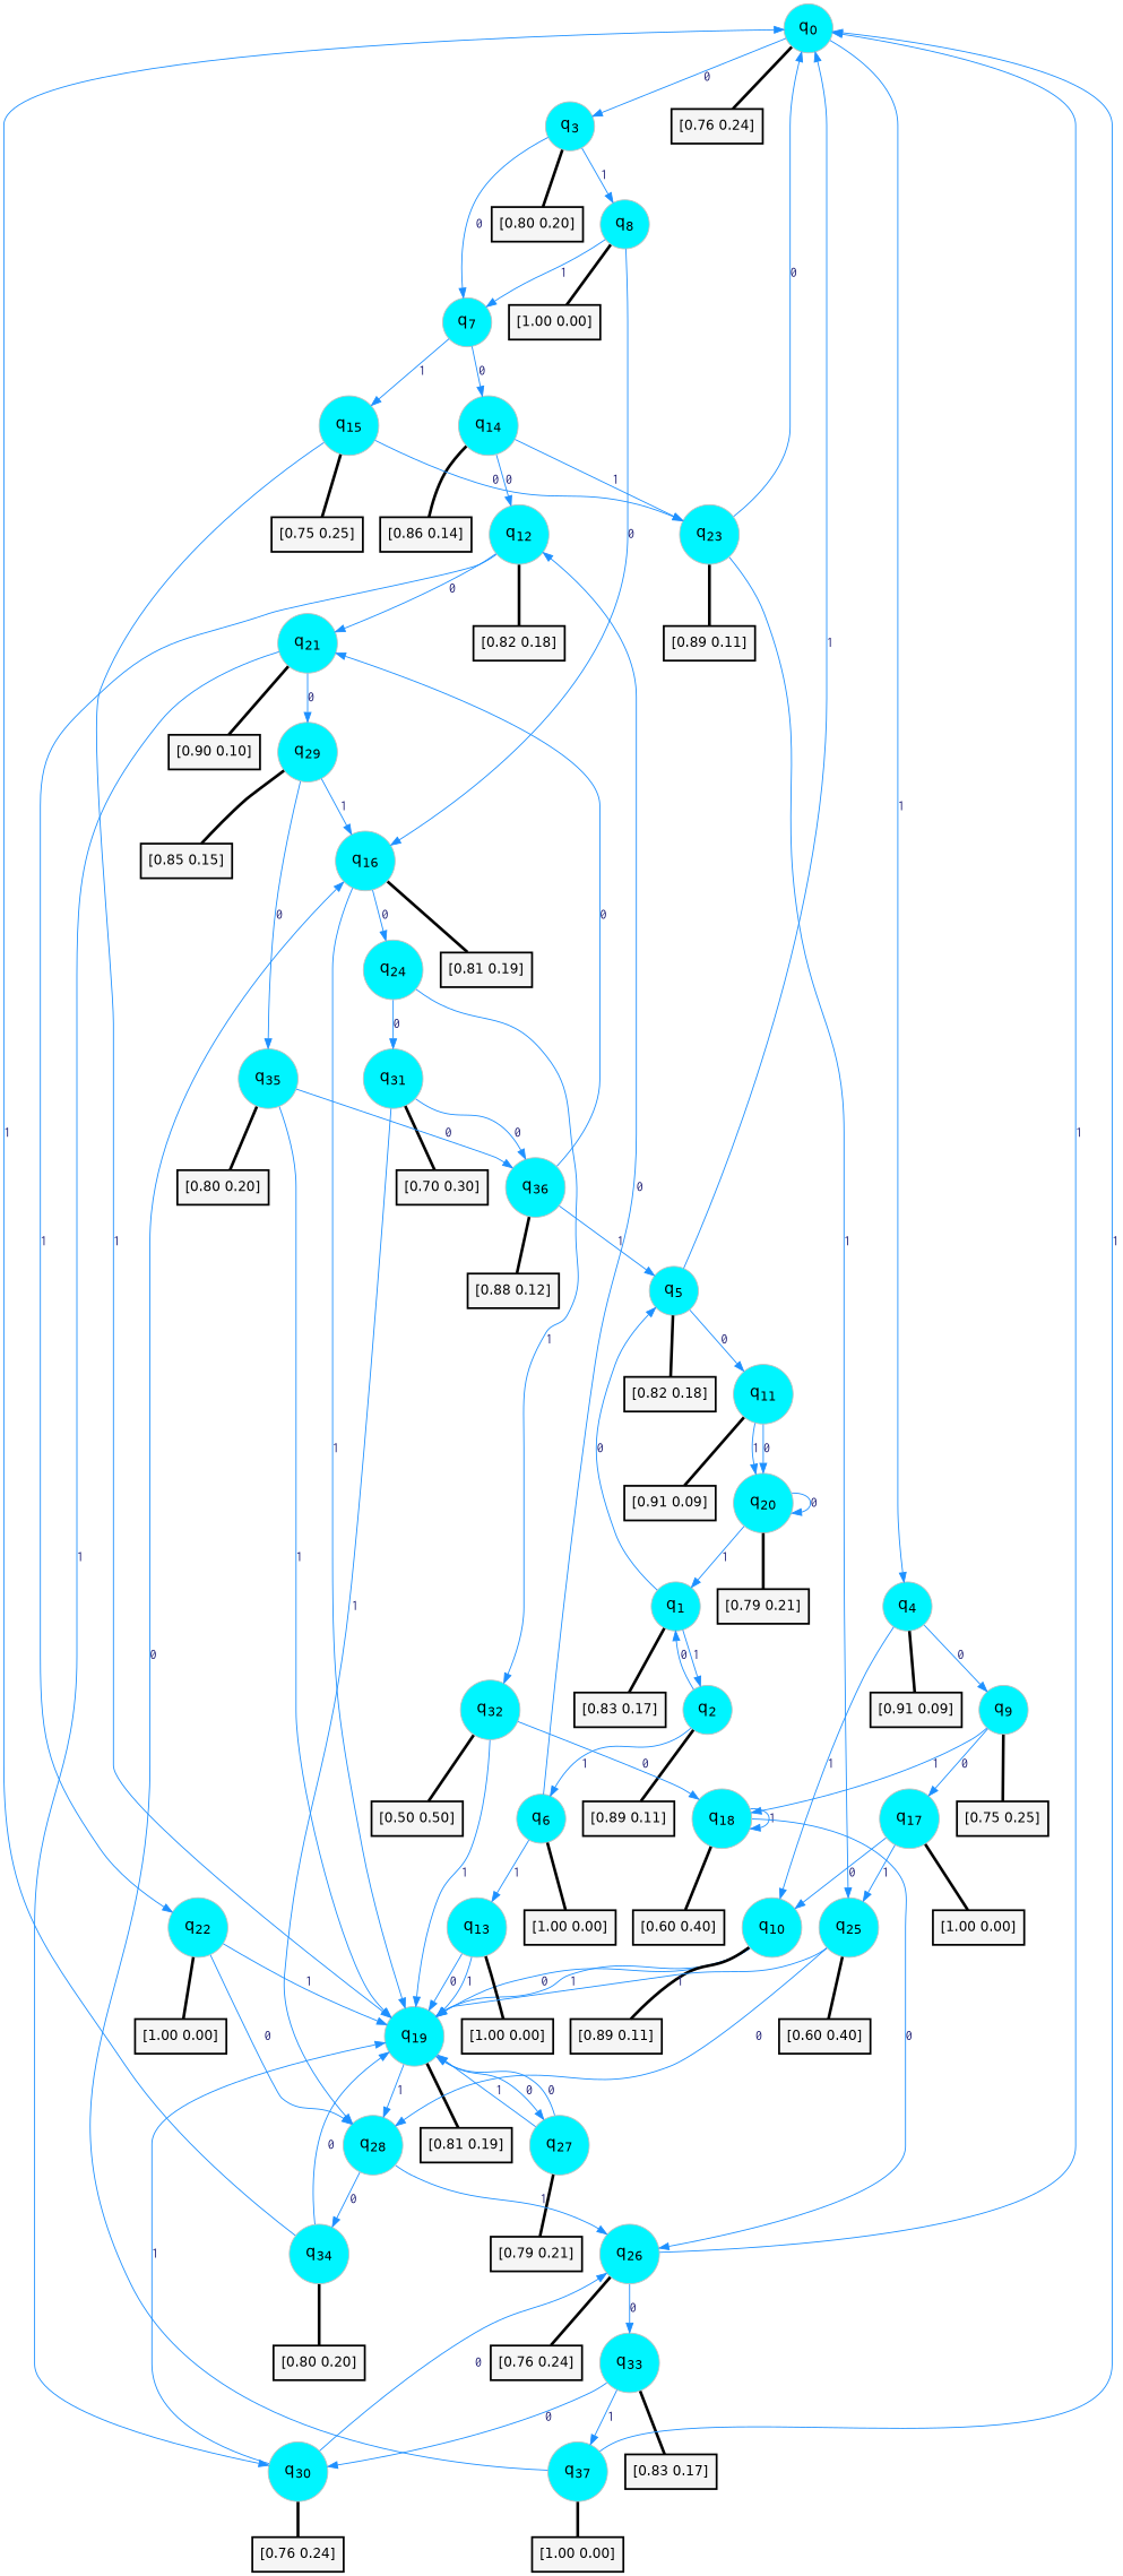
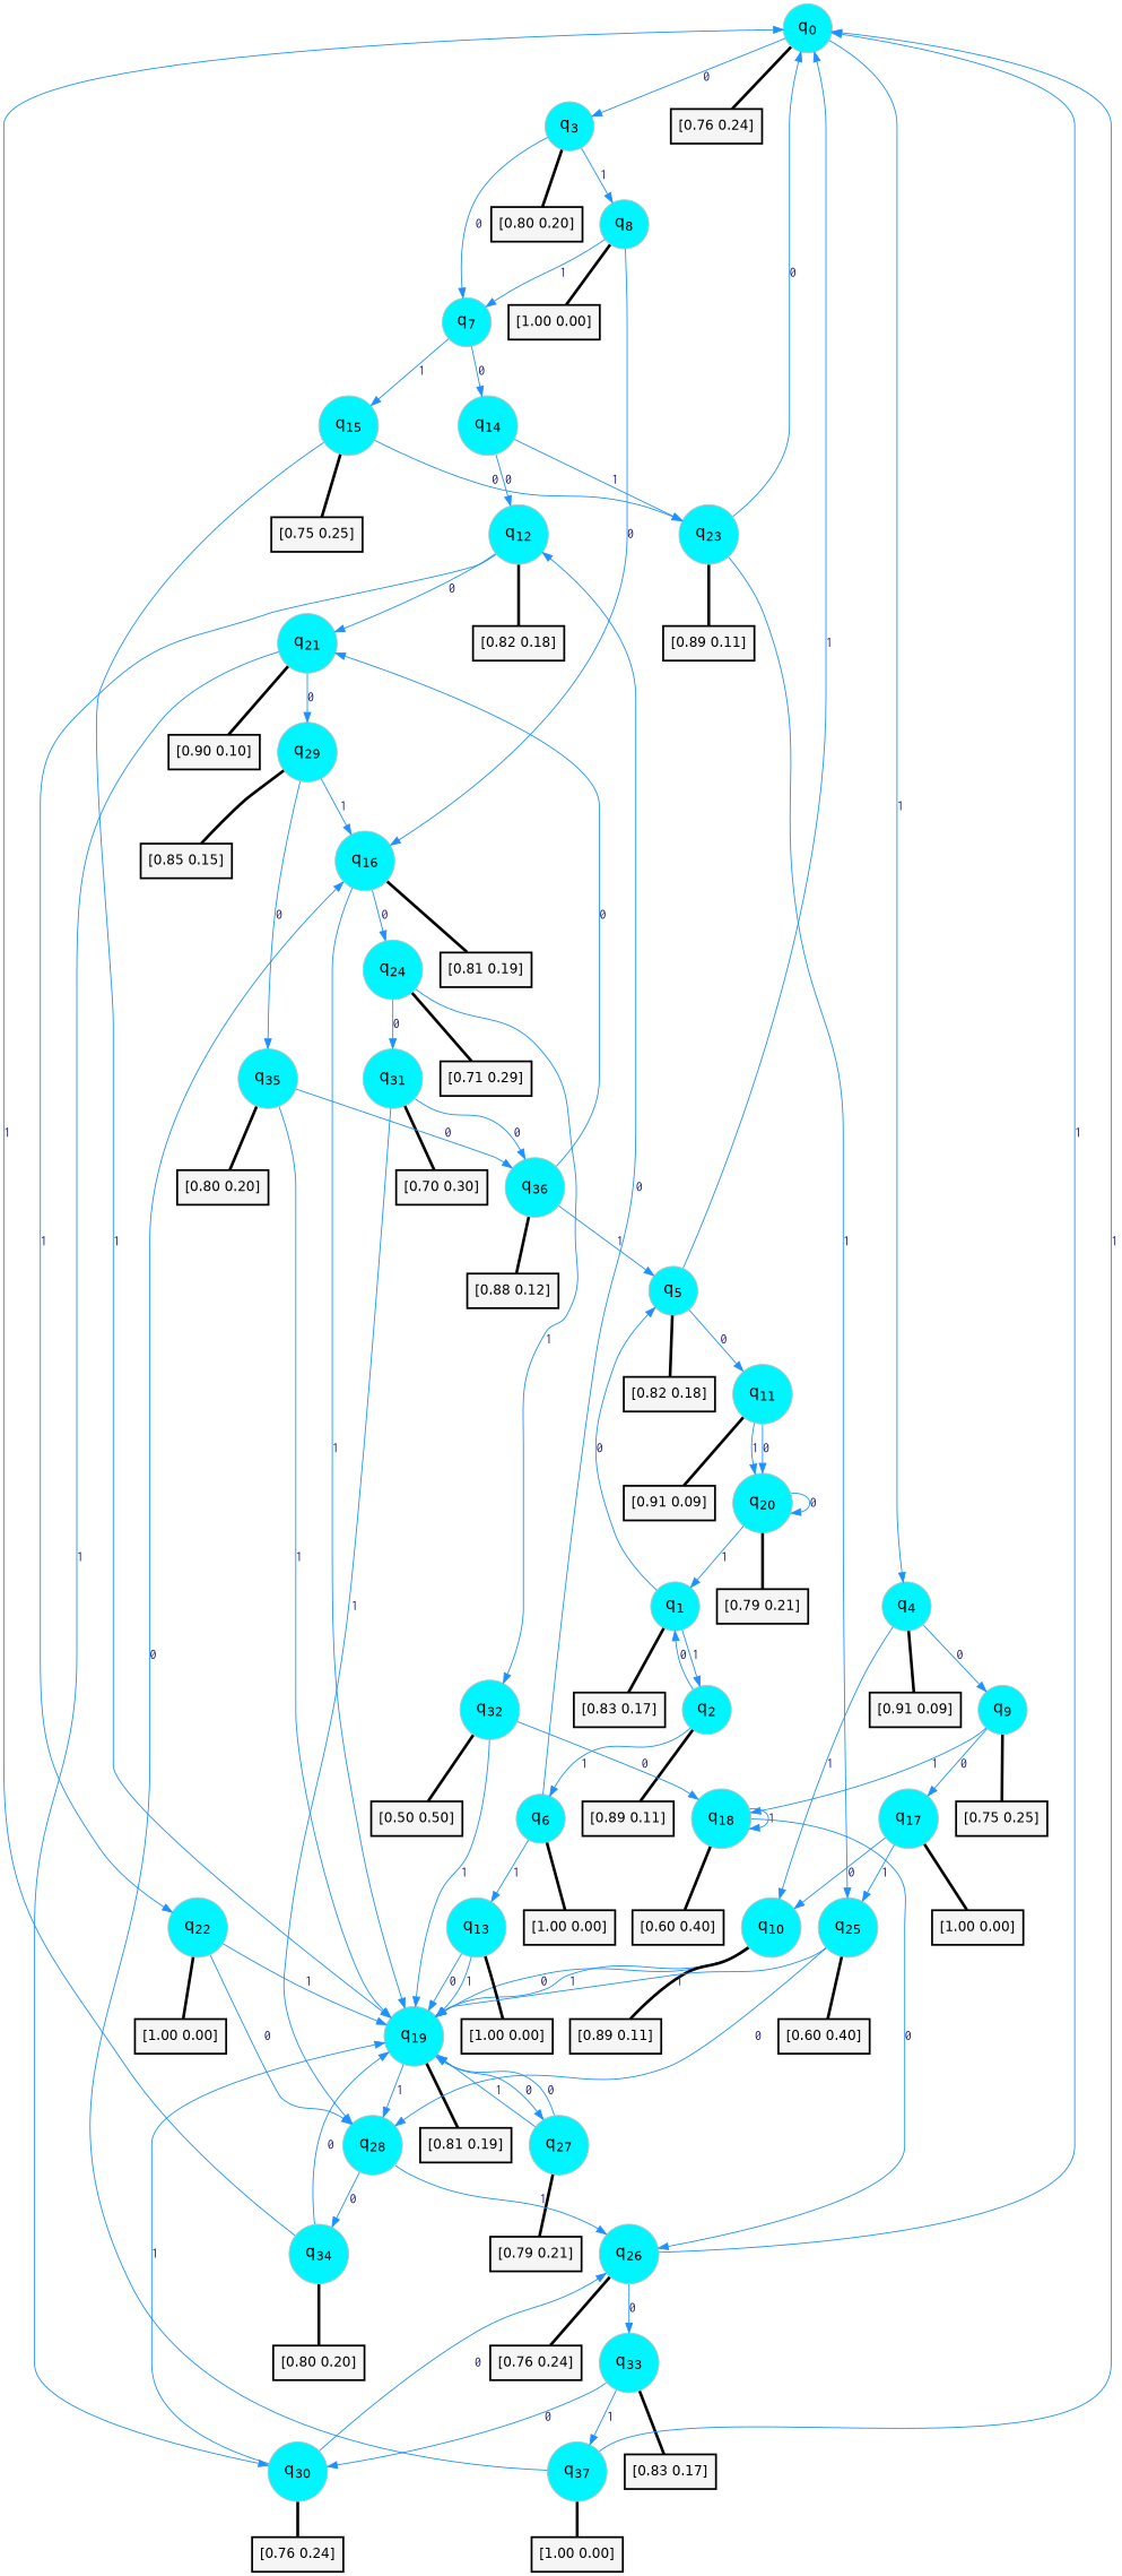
  digraph {
    rankdir=TD
    node [color=gray fillcolor=turquoise1 fontcolor=black fontname=Helvetica fontsize=16 fontweight=bold shape=circle style=filled]
    edge [arrowsize=1 color=dodgerblue1 fontcolor=midnightblue fontname=courier fontweight=bold penwidth=1 style=solid weight=20]
    n1 [label=<q<SUB>0</SUB>>]
    n2 [label=<q<SUB>3</SUB>>]
    n3 [label=<q<SUB>4</SUB>>]
    n4 [color=black fillcolor=whitesmoke fontsize=14 label="[0.76 0.24]" penwidth=2 shape=box]
    n5 [label=<q<SUB>7</SUB>>]
    n6 [label=<q<SUB>8</SUB>>]
    n7 [color=black fillcolor=whitesmoke fontsize=14 label="[0.80 0.20]" penwidth=2 shape=box]
    n8 [label=<q<SUB>9</SUB>>]
    n9 [label=<q<SUB>10</SUB>>]
    n10 [color=black fillcolor=whitesmoke fontsize=14 label="[0.91 0.09]" penwidth=2 shape=box]
    n11 [label=<q<SUB>1</SUB>>]
    n12 [label=<q<SUB>2</SUB>>]
    n13 [label=<q<SUB>5</SUB>>]
    n14 [color=black fillcolor=whitesmoke fontsize=14 label="[0.83 0.17]" penwidth=2 shape=box]
    n15 [label=<q<SUB>6</SUB>>]
    n16 [color=black fillcolor=whitesmoke fontsize=14 label="[0.89 0.11]" penwidth=2 shape=box]
    n17 [label=<q<SUB>11</SUB>>]
    n18 [color=black fillcolor=whitesmoke fontsize=14 label="[0.82 0.18]" penwidth=2 shape=box]
    n19 [label=<q<SUB>12</SUB>>]
    n20 [label=<q<SUB>13</SUB>>]
    n21 [color=black fillcolor=whitesmoke fontsize=14 label="[1.00 0.00]" penwidth=2 shape=box]
    n22 [label=<q<SUB>14</SUB>>]
    n23 [label=<q<SUB>15</SUB>>]
    n24 [label=<q<SUB>16</SUB>>]
    n25 [color=black fillcolor=whitesmoke fontsize=14 label="[1.00 0.00]" penwidth=2 shape=box]
    n26 [label=<q<SUB>17</SUB>>]
    n27 [label=<q<SUB>18</SUB>>]
    n28 [color=black fillcolor=whitesmoke fontsize=14 label="[0.75 0.25]" penwidth=2 shape=box]
    n29 [label=<q<SUB>19</SUB>>]
    n30 [color=black fillcolor=whitesmoke fontsize=14 label="[0.89 0.11]" penwidth=2 shape=box]
    n31 [label=<q<SUB>20</SUB>>]
    n32 [color=black fillcolor=whitesmoke fontsize=14 label="[0.91 0.09]" penwidth=2 shape=box]
    n33 [label=<q<SUB>21</SUB>>]
    n34 [label=<q<SUB>22</SUB>>]
    n35 [color=black fillcolor=whitesmoke fontsize=14 label="[0.82 0.18]" penwidth=2 shape=box]
    n36 [color=black fillcolor=whitesmoke fontsize=14 label="[1.00 0.00]" penwidth=2 shape=box]
    n37 [label=<q<SUB>23</SUB>>]
-   n38 [color=black fillcolor=whitesmoke fontsize=14 label="[0.86 0.14]" penwidth=2 shape=box]
    n39 [color=black fillcolor=whitesmoke fontsize=14 label="[0.75 0.25]" penwidth=2 shape=box]
    n40 [label=<q<SUB>24</SUB>>]
    n41 [color=black fillcolor=whitesmoke fontsize=14 label="[0.81 0.19]" penwidth=2 shape=box]
    n42 [label=<q<SUB>25</SUB>>]
    n43 [color=black fillcolor=whitesmoke fontsize=14 label="[1.00 0.00]" penwidth=2 shape=box]
    n44 [label=<q<SUB>26</SUB>>]
    n45 [color=black fillcolor=whitesmoke fontsize=14 label="[0.60 0.40]" penwidth=2 shape=box]
    n46 [label=<q<SUB>27</SUB>>]
    n47 [label=<q<SUB>28</SUB>>]
    n48 [color=black fillcolor=whitesmoke fontsize=14 label="[0.81 0.19]" penwidth=2 shape=box]
    n49 [color=black fillcolor=whitesmoke fontsize=14 label="[0.79 0.21]" penwidth=2 shape=box]
    n50 [label=<q<SUB>29</SUB>>]
    n51 [label=<q<SUB>30</SUB>>]
    n52 [color=black fillcolor=whitesmoke fontsize=14 label="[0.90 0.10]" penwidth=2 shape=box]
    n53 [color=black fillcolor=whitesmoke fontsize=14 label="[1.00 0.00]" penwidth=2 shape=box]
    n54 [color=black fillcolor=whitesmoke fontsize=14 label="[0.89 0.11]" penwidth=2 shape=box]
    n55 [label=<q<SUB>31</SUB>>]
    n56 [label=<q<SUB>32</SUB>>]
+   n57 [color=black fillcolor=whitesmoke fontsize=14 label="[0.71 0.29]" penwidth=2 shape=box]
    n58 [color=black fillcolor=whitesmoke fontsize=14 label="[0.60 0.40]" penwidth=2 shape=box]
    n59 [label=<q<SUB>33</SUB>>]
    n60 [color=black fillcolor=whitesmoke fontsize=14 label="[0.76 0.24]" penwidth=2 shape=box]
    n61 [color=black fillcolor=whitesmoke fontsize=14 label="[0.79 0.21]" penwidth=2 shape=box]
    n62 [label=<q<SUB>34</SUB>>]
    n63 [label=<q<SUB>35</SUB>>]
    n64 [color=black fillcolor=whitesmoke fontsize=14 label="[0.85 0.15]" penwidth=2 shape=box]
    n65 [color=black fillcolor=whitesmoke fontsize=14 label="[0.76 0.24]" penwidth=2 shape=box]
    n66 [label=<q<SUB>36</SUB>>]
    n67 [color=black fillcolor=whitesmoke fontsize=14 label="[0.70 0.30]" penwidth=2 shape=box]
    n68 [color=black fillcolor=whitesmoke fontsize=14 label="[0.50 0.50]" penwidth=2 shape=box]
    n69 [label=<q<SUB>37</SUB>>]
    n70 [color=black fillcolor=whitesmoke fontsize=14 label="[0.83 0.17]" penwidth=2 shape=box]
    n71 [color=black fillcolor=whitesmoke fontsize=14 label="[0.80 0.20]" penwidth=2 shape=box]
    n72 [color=black fillcolor=whitesmoke fontsize=14 label="[0.80 0.20]" penwidth=2 shape=box]
    n73 [color=black fillcolor=whitesmoke fontsize=14 label="[0.88 0.12]" penwidth=2 shape=box]
    n74 [color=black fillcolor=whitesmoke fontsize=14 label="[1.00 0.00]" penwidth=2 shape=box]
    n1 -> n2 [label=0]
    n1 -> n3 [label=1]
    n1 -> n4 [arrowhead=none color=black penwidth=3]
    n2 -> n5 [label=0]
    n2 -> n6 [label=1]
    n2 -> n7 [arrowhead=none color=black penwidth=3]
    n3 -> n8 [label=0]
    n3 -> n9 [label=1]
    n3 -> n10 [arrowhead=none color=black penwidth=3]
    n5 -> n22 [label=0]
    n5 -> n23 [label=1]
    n6 -> n5 [label=1]
    n6 -> n24 [label=0]
    n6 -> n25 [arrowhead=none color=black penwidth=3]
    n8 -> n26 [label=0]
    n8 -> n27 [label=1]
    n8 -> n28 [arrowhead=none color=black penwidth=3]
    n9 -> n29 [label=0]
    n9 -> n29 [label=1]
    n9 -> n30 [arrowhead=none color=black penwidth=3]
    n11 -> n12 [label=1]
    n11 -> n13 [label=0]
    n11 -> n14 [arrowhead=none color=black penwidth=3]
    n12 -> n11 [label=0]
    n12 -> n15 [label=1]
    n12 -> n16 [arrowhead=none color=black penwidth=3]
    n13 -> n1 [label=1]
    n13 -> n17 [label=0]
    n13 -> n18 [arrowhead=none color=black penwidth=3]
    n15 -> n19 [label=0]
    n15 -> n20 [label=1]
    n15 -> n21 [arrowhead=none color=black penwidth=3]
    n17 -> n31 [label=0]
    n17 -> n31 [label=1]
    n17 -> n32 [arrowhead=none color=black penwidth=3]
    n19 -> n33 [label=0]
    n19 -> n34 [label=1]
    n19 -> n35 [arrowhead=none color=black penwidth=3]
    n20 -> n29 [label=0]
    n20 -> n29 [label=1]
    n20 -> n36 [arrowhead=none color=black penwidth=3]
    n22 -> n19 [label=0]
    n22 -> n37 [label=1]
-   n22 -> n38 [arrowhead=none color=black penwidth=3]
    n23 -> n29 [label=1]
    n23 -> n37 [label=0]
    n23 -> n39 [arrowhead=none color=black penwidth=3]
    n24 -> n29 [label=1]
    n24 -> n40 [label=0]
    n24 -> n41 [arrowhead=none color=black penwidth=3]
    n26 -> n9 [label=0]
    n26 -> n42 [label=1]
    n26 -> n43 [arrowhead=none color=black penwidth=3]
    n27 -> n27 [label=1]
    n27 -> n44 [label=0]
    n27 -> n45 [arrowhead=none color=black penwidth=3]
    n29 -> n46 [label=0]
    n29 -> n47 [label=1]
    n29 -> n48 [arrowhead=none color=black penwidth=3]
    n31 -> n11 [label=1]
    n31 -> n31 [label=0]
    n31 -> n49 [arrowhead=none color=black penwidth=3]
    n33 -> n50 [label=0]
    n33 -> n51 [label=1]
    n33 -> n52 [arrowhead=none color=black penwidth=3]
    n34 -> n29 [label=1]
    n34 -> n47 [label=0]
    n34 -> n53 [arrowhead=none color=black penwidth=3]
    n37 -> n1 [label=0]
    n37 -> n42 [label=1]
    n37 -> n54 [arrowhead=none color=black penwidth=3]
    n40 -> n55 [label=0]
    n40 -> n56 [label=1]
+   n40 -> n57 [arrowhead=none color=black penwidth=3]
    n42 -> n29 [label=1]
    n42 -> n47 [label=0]
    n42 -> n58 [arrowhead=none color=black penwidth=3]
    n44 -> n1 [label=1]
    n44 -> n59 [label=0]
    n44 -> n60 [arrowhead=none color=black penwidth=3]
    n46 -> n29 [label=0]
    n46 -> n29 [label=1]
    n46 -> n61 [arrowhead=none color=black penwidth=3]
    n47 -> n44 [label=1]
    n47 -> n62 [label=0]
    n50 -> n24 [label=1]
    n50 -> n63 [label=0]
    n50 -> n64 [arrowhead=none color=black penwidth=3]
    n51 -> n29 [label=1]
    n51 -> n44 [label=0]
    n51 -> n65 [arrowhead=none color=black penwidth=3]
    n55 -> n47 [label=1]
    n55 -> n66 [label=0]
    n55 -> n67 [arrowhead=none color=black penwidth=3]
    n56 -> n27 [label=0]
    n56 -> n29 [label=1]
    n56 -> n68 [arrowhead=none color=black penwidth=3]
    n59 -> n51 [label=0]
    n59 -> n69 [label=1]
    n59 -> n70 [arrowhead=none color=black penwidth=3]
    n62 -> n1 [label=1]
    n62 -> n29 [label=0]
    n62 -> n71 [arrowhead=none color=black penwidth=3]
    n63 -> n29 [label=1]
    n63 -> n66 [label=0]
    n63 -> n72 [arrowhead=none color=black penwidth=3]
    n66 -> n13 [label=1]
    n66 -> n33 [label=0]
    n66 -> n73 [arrowhead=none color=black penwidth=3]
    n69 -> n1 [label=1]
    n69 -> n24 [label=0]
    n69 -> n74 [arrowhead=none color=black penwidth=3]
  }
